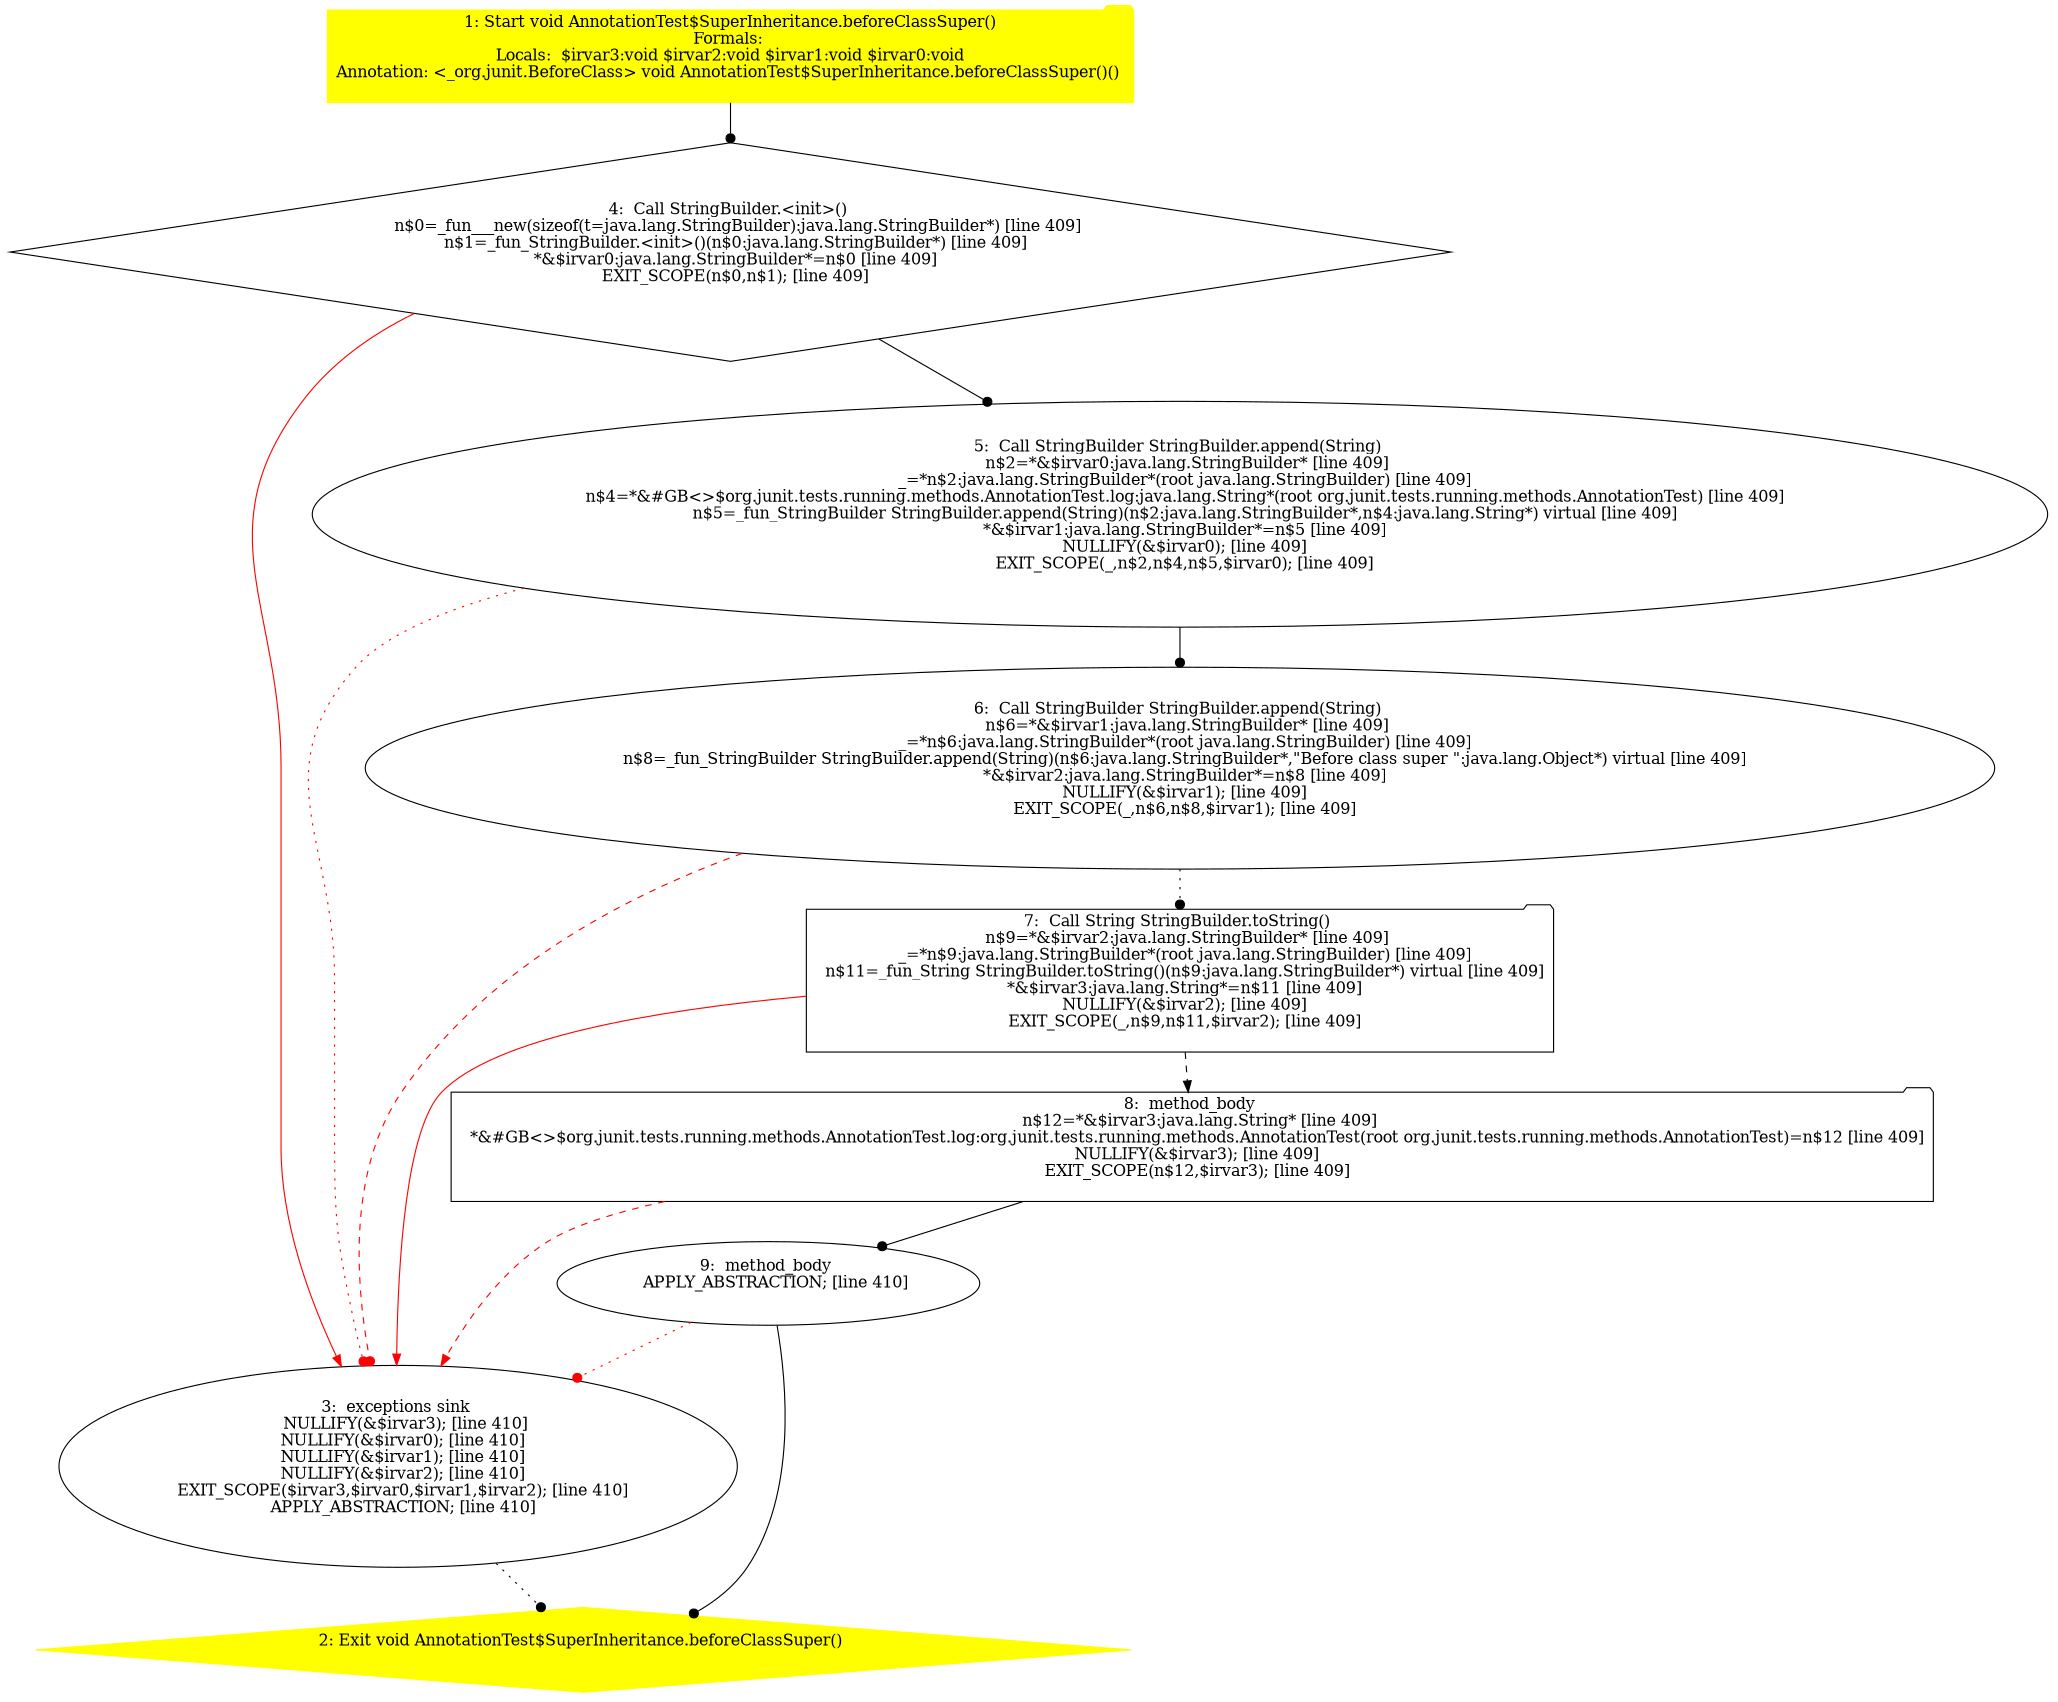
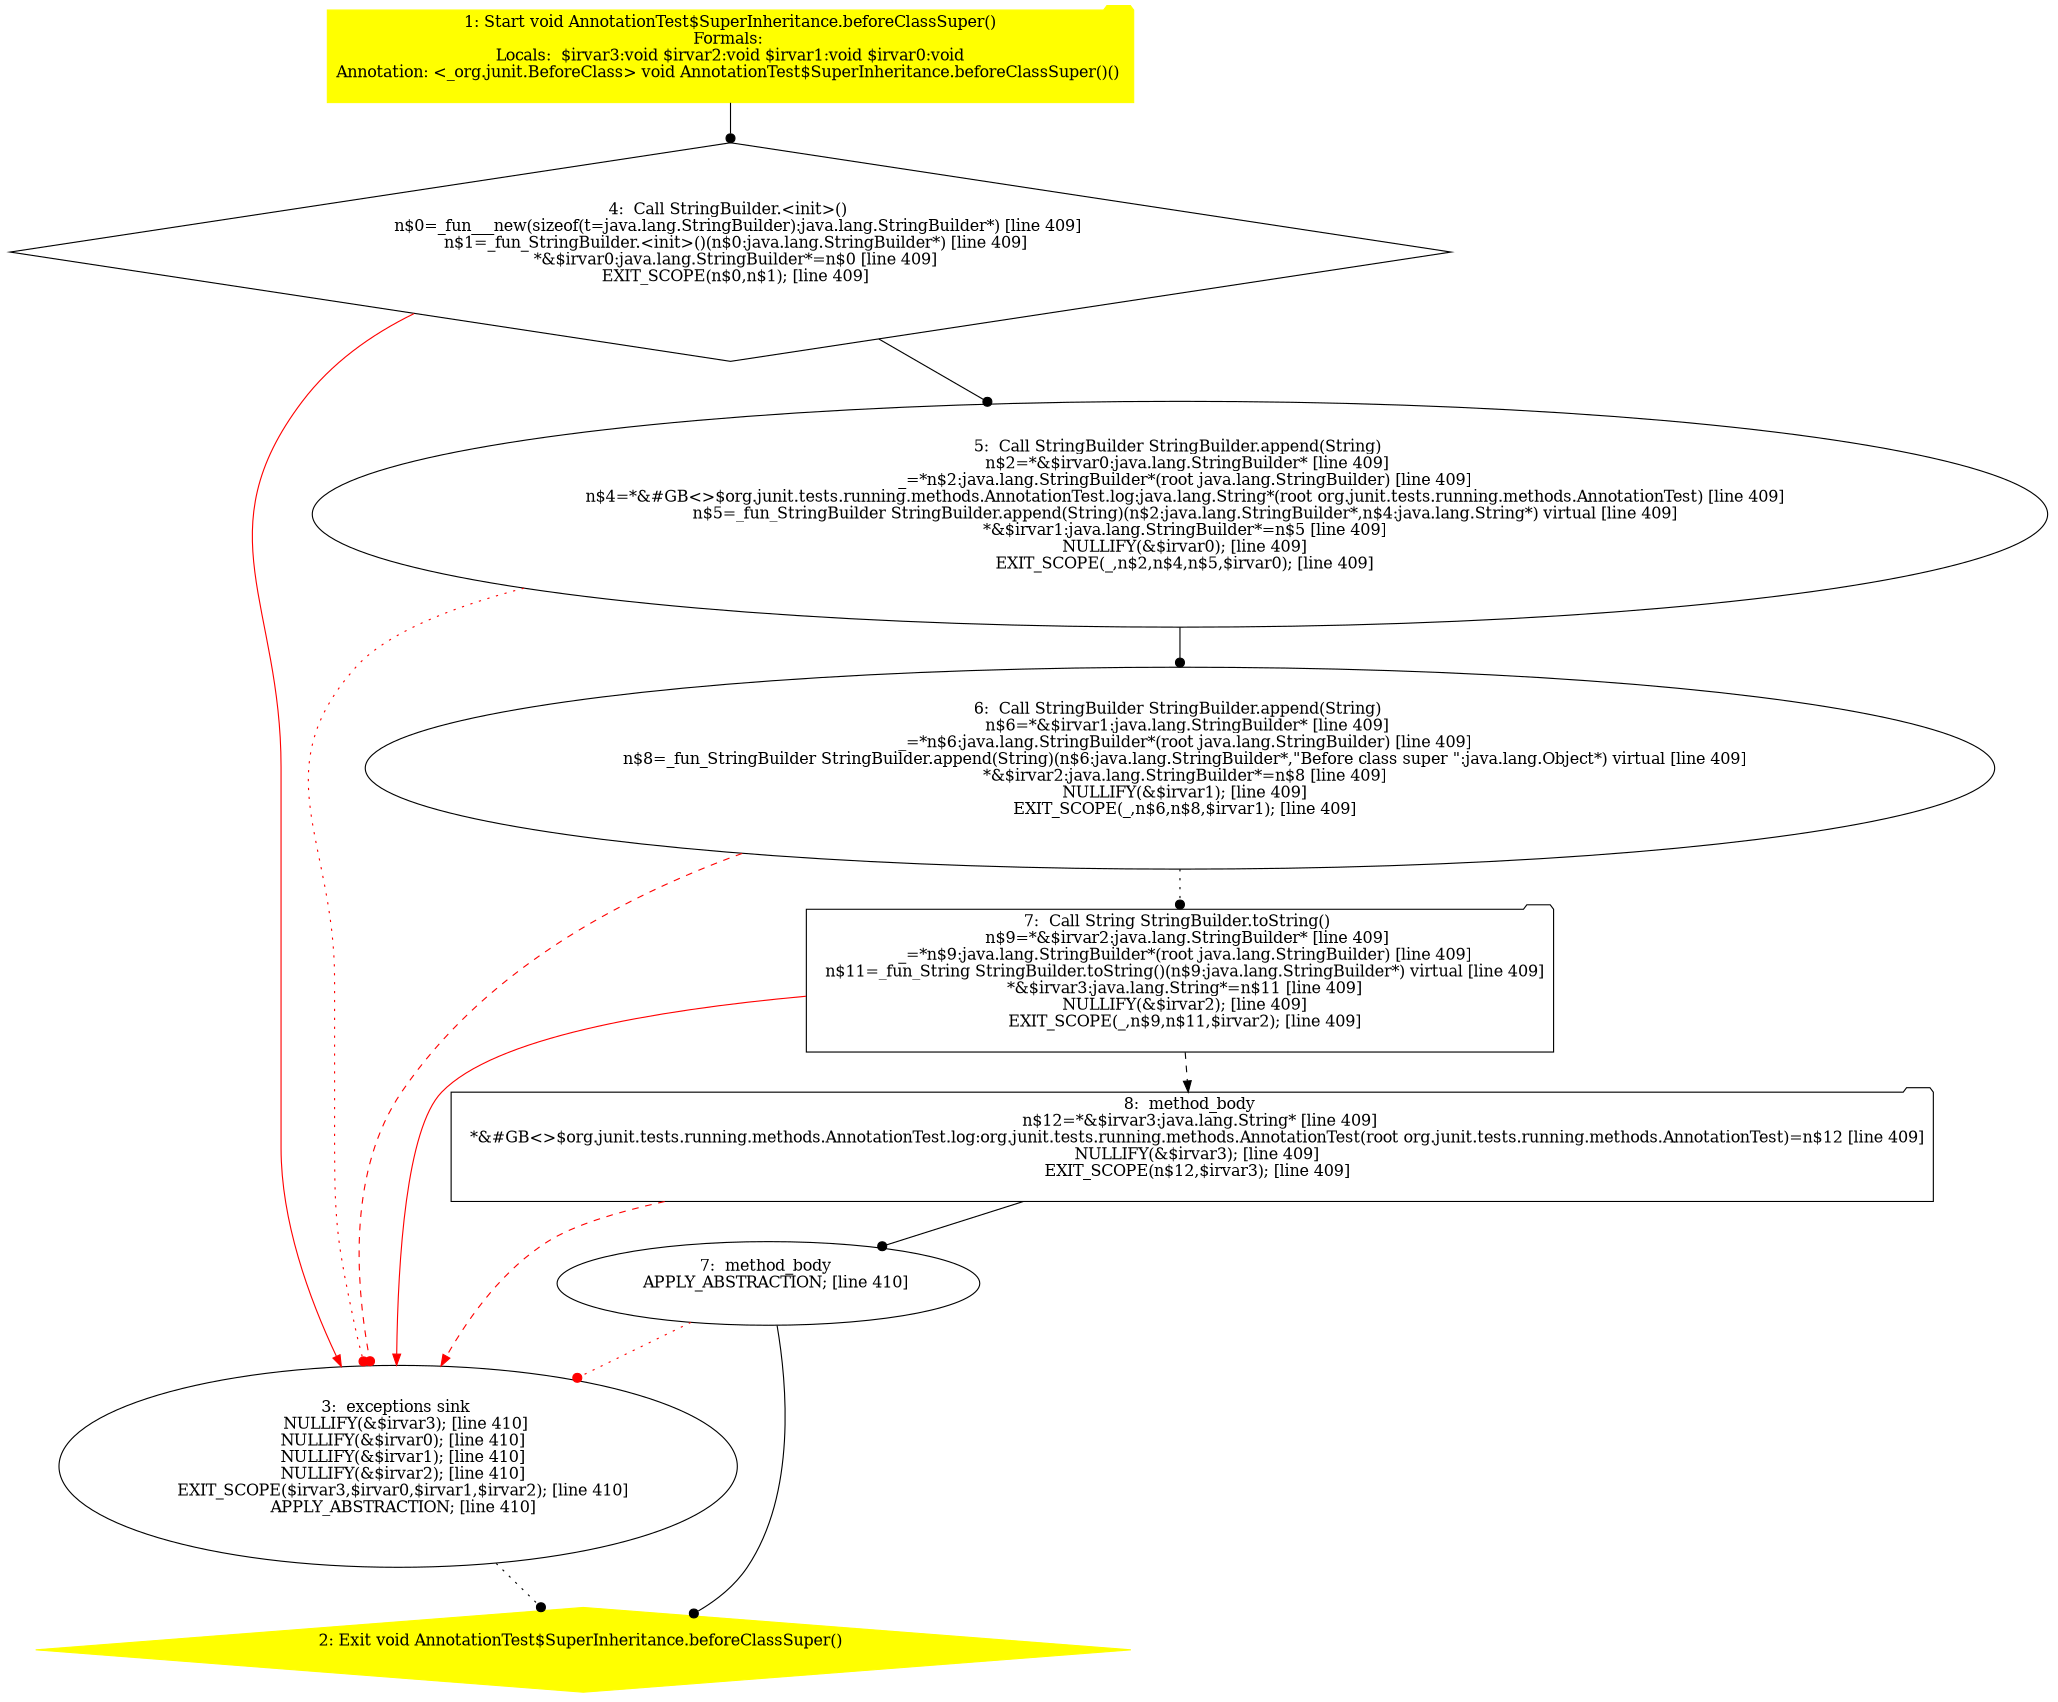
  digraph {
    node [shape=ellipse]
    edge [style=solid arrowhead=dot]
    n1 [color=yellow label="1: Start void AnnotationTest$SuperInheritance.beforeClassSuper()\nFormals: \nLocals:  $irvar3:void $irvar2:void $irvar1:void $irvar0:void\nAnnotation: <_org.junit.BeforeClass> void AnnotationTest$SuperInheritance.beforeClassSuper()() \n  " style=filled shape=folder]
    n2 [label="4:  Call StringBuilder.<init>() \n   n$0=_fun___new(sizeof(t=java.lang.StringBuilder):java.lang.StringBuilder*) [line 409]\n  n$1=_fun_StringBuilder.<init>()(n$0:java.lang.StringBuilder*) [line 409]\n  *&$irvar0:java.lang.StringBuilder*=n$0 [line 409]\n  EXIT_SCOPE(n$0,n$1); [line 409]\n " shape=diamond]
    n3 [label="3:  exceptions sink \n   NULLIFY(&$irvar3); [line 410]\n  NULLIFY(&$irvar0); [line 410]\n  NULLIFY(&$irvar1); [line 410]\n  NULLIFY(&$irvar2); [line 410]\n  EXIT_SCOPE($irvar3,$irvar0,$irvar1,$irvar2); [line 410]\n  APPLY_ABSTRACTION; [line 410]\n "]
    n4 [label="5:  Call StringBuilder StringBuilder.append(String) \n   n$2=*&$irvar0:java.lang.StringBuilder* [line 409]\n  _=*n$2:java.lang.StringBuilder*(root java.lang.StringBuilder) [line 409]\n  n$4=*&#GB<>$org.junit.tests.running.methods.AnnotationTest.log:java.lang.String*(root org.junit.tests.running.methods.AnnotationTest) [line 409]\n  n$5=_fun_StringBuilder StringBuilder.append(String)(n$2:java.lang.StringBuilder*,n$4:java.lang.String*) virtual [line 409]\n  *&$irvar1:java.lang.StringBuilder*=n$5 [line 409]\n  NULLIFY(&$irvar0); [line 409]\n  EXIT_SCOPE(_,n$2,n$4,n$5,$irvar0); [line 409]\n "]
    n5 [color=yellow label="2: Exit void AnnotationTest$SuperInheritance.beforeClassSuper() \n  " style=filled shape=diamond]
    n6 [label="6:  Call StringBuilder StringBuilder.append(String) \n   n$6=*&$irvar1:java.lang.StringBuilder* [line 409]\n  _=*n$6:java.lang.StringBuilder*(root java.lang.StringBuilder) [line 409]\n  n$8=_fun_StringBuilder StringBuilder.append(String)(n$6:java.lang.StringBuilder*,\"Before class super \":java.lang.Object*) virtual [line 409]\n  *&$irvar2:java.lang.StringBuilder*=n$8 [line 409]\n  NULLIFY(&$irvar1); [line 409]\n  EXIT_SCOPE(_,n$6,n$8,$irvar1); [line 409]\n "]
    n7 [label="7:  Call String StringBuilder.toString() \n   n$9=*&$irvar2:java.lang.StringBuilder* [line 409]\n  _=*n$9:java.lang.StringBuilder*(root java.lang.StringBuilder) [line 409]\n  n$11=_fun_String StringBuilder.toString()(n$9:java.lang.StringBuilder*) virtual [line 409]\n  *&$irvar3:java.lang.String*=n$11 [line 409]\n  NULLIFY(&$irvar2); [line 409]\n  EXIT_SCOPE(_,n$9,n$11,$irvar2); [line 409]\n " shape=folder]
    n8 [label="8:  method_body \n   n$12=*&$irvar3:java.lang.String* [line 409]\n  *&#GB<>$org.junit.tests.running.methods.AnnotationTest.log:org.junit.tests.running.methods.AnnotationTest(root org.junit.tests.running.methods.AnnotationTest)=n$12 [line 409]\n  NULLIFY(&$irvar3); [line 409]\n  EXIT_SCOPE(n$12,$irvar3); [line 409]\n " shape=folder]
-   n9 [label="9:  method_body \n   APPLY_ABSTRACTION; [line 410]\n "]
+   n9 [label="7:  method_body \n   APPLY_ABSTRACTION; [line 410]\n "]
    n1 -> n2
    n2 -> n3 [color=red arrowhead=normal]
    n2 -> n4
    n3 -> n5 [style=dotted]
    n4 -> n3 [color=red style=dotted]
    n4 -> n6
    n6 -> n3 [color=red style=dashed]
    n6 -> n7 [style=dotted]
    n7 -> n3 [color=red arrowhead=normal]
    n7 -> n8 [style=dashed arrowhead=normal]
    n8 -> n3 [color=red style=dashed arrowhead=normal]
    n8 -> n9
    n9 -> n3 [color=red style=dotted]
    n9 -> n5
  }
